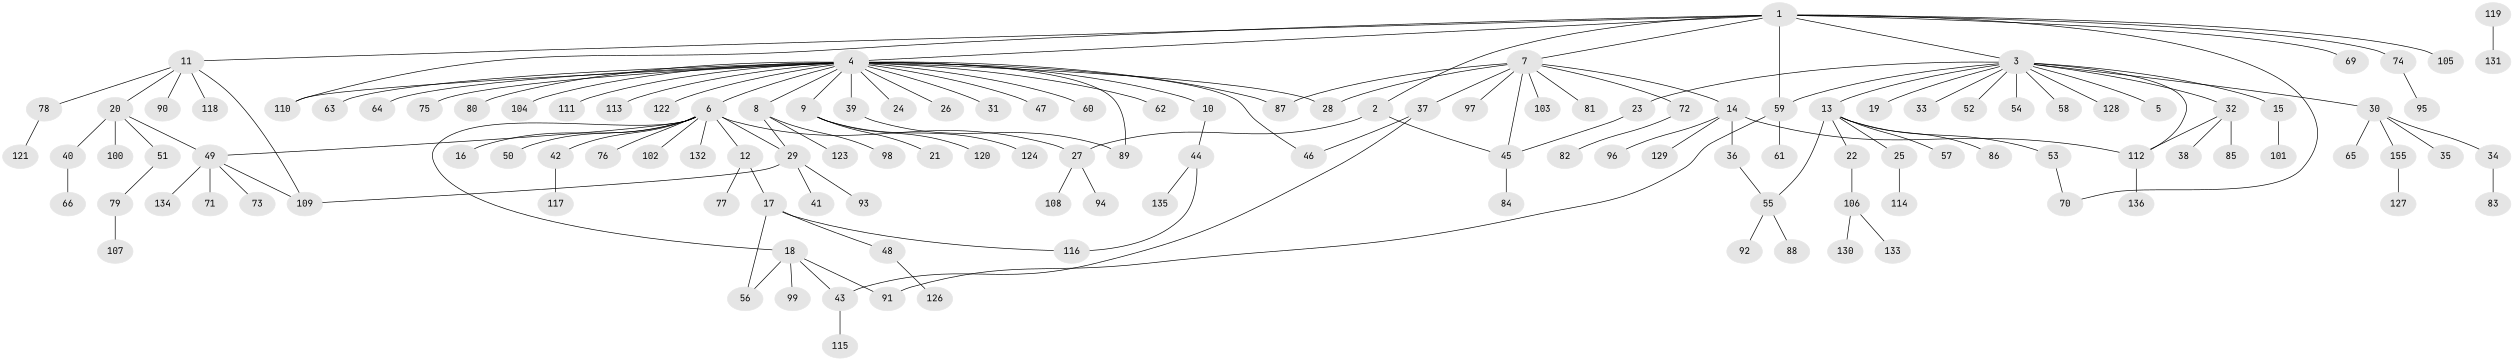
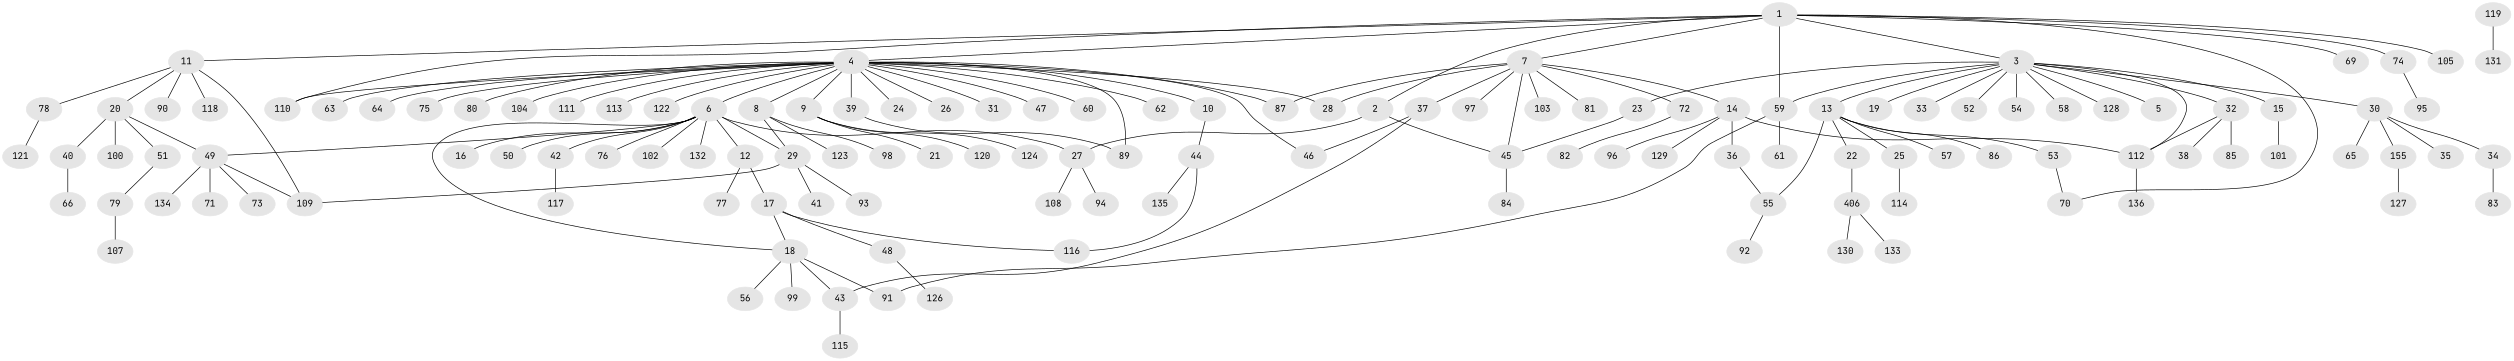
  graph {
    fontname="JetBrains Mono"
    node [color=gray90 fontname="JetBrains Mono" style=filled]
    edge [fontname="JetBrains Mono"]
    1
    2
    3
    4
    7
    11
    59
    69
    70
    74
    105
    110
    27
    45
    5
    13
    15
    19
    23
    30
    32
    33
    52
    54
    58
    112
    128
    6
    8
    9
    10
    24
    26
    28
    31
    39
    46
    47
    60
    62
    63
    64
    75
    80
    87
    89
    104
    111
    113
    122
    14
    37
    72
    81
    97
    103
    20
    78
    90
    109
    118
    91
    61
    95
    94
    108
    84
    22
    25
    53
    55
    57
    86
    101
    34
    35
    65
    n78 [label=155]
    38
    85
    136
    12
    16
    18
    29
    42
    49
    50
    76
    102
    132
    98
    123
    21
    120
    124
    44
    17
    77
    43
    56
    99
    41
    93
    117
    71
    73
    134
    36
    96
    129
    82
    116
    135
    40
    51
    100
    121
    48
-   106
+   106 [label=406]
    114
-   88
    92
    119
    131
    126
    115
    66
    79
    130
    133
    83
    127
    107
    1 -- 2
    1 -- 3
    1 -- 4
    1 -- 7
    1 -- 11
    1 -- 59
    1 -- 69
    1 -- 70
    1 -- 74
    1 -- 105
    1 -- 110
    2 -- 27
    2 -- 45
    3 -- 59
    3 -- 5
    3 -- 13
    3 -- 15
    3 -- 19
    3 -- 23
    3 -- 30
    3 -- 32
    3 -- 33
    3 -- 52
    3 -- 54
    3 -- 58
    3 -- 112
    3 -- 128
    4 -- 110
    4 -- 6
    4 -- 8
    4 -- 9
    4 -- 10
    4 -- 24
    4 -- 26
    4 -- 28
    4 -- 31
    4 -- 39
    4 -- 46
    4 -- 47
    4 -- 60
    4 -- 62
    4 -- 63
    4 -- 64
    4 -- 75
    4 -- 80
    4 -- 87
    4 -- 89
    4 -- 104
    4 -- 111
    4 -- 113
    4 -- 122
    7 -- 45
    7 -- 28
    7 -- 87
    7 -- 14
    7 -- 37
    7 -- 72
    7 -- 81
    7 -- 97
    7 -- 103
    11 -- 20
    11 -- 78
    11 -- 90
    11 -- 109
    11 -- 118
    59 -- 91
    59 -- 61
    74 -- 95
    27 -- 94
    27 -- 108
    45 -- 84
    13 -- 22
    13 -- 25
    13 -- 53
    13 -- 55
    13 -- 57
    13 -- 86
    15 -- 101
    23 -- 45
    30 -- 34
    30 -- 35
    30 -- 65
    30 -- n78
    32 -- 112
    32 -- 38
    32 -- 85
    112 -- 136
    6 -- 27
    6 -- 12
    6 -- 16
    6 -- 18
    6 -- 29
    6 -- 42
    6 -- 49
    6 -- 50
    6 -- 76
    6 -- 102
    6 -- 132
    8 -- 29
    8 -- 98
    8 -- 123
    9 -- 21
    9 -- 120
    9 -- 124
    10 -- 44
    39 -- 89
    14 -- 112
    14 -- 36
    14 -- 96
    14 -- 129
    37 -- 46
    37 -- 43
    72 -- 82
    20 -- 49
    20 -- 40
    20 -- 51
    20 -- 100
    78 -- 121
    22 -- 106
    25 -- 114
    53 -- 70
-   55 -- 88
    55 -- 92
    34 -- 83
    n78 -- 127
    12 -- 17
    12 -- 77
    18 -- 91
    18 -- 43
    18 -- 56
    18 -- 99
    29 -- 109
    29 -- 41
    29 -- 93
    42 -- 117
    49 -- 109
    49 -- 71
    49 -- 73
    49 -- 134
    44 -- 116
    44 -- 135
-   17 -- 56
+   17 -- 18
    17 -- 116
    17 -- 48
    43 -- 115
    36 -- 55
    40 -- 66
    51 -- 79
    48 -- 126
    106 -- 130
    106 -- 133
    119 -- 131
    79 -- 107
  }
